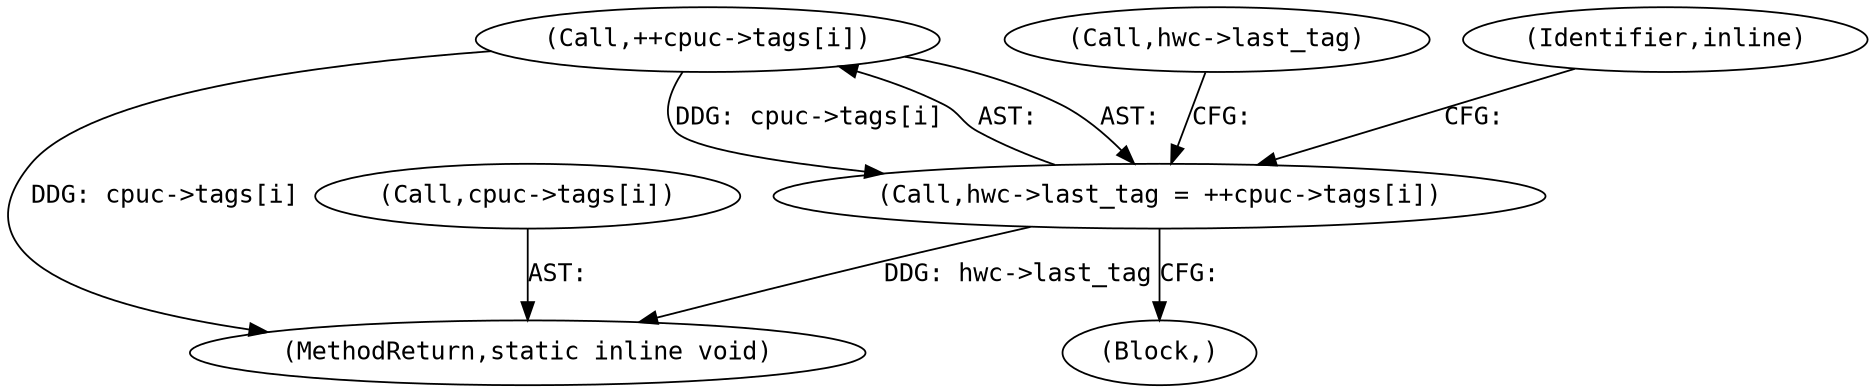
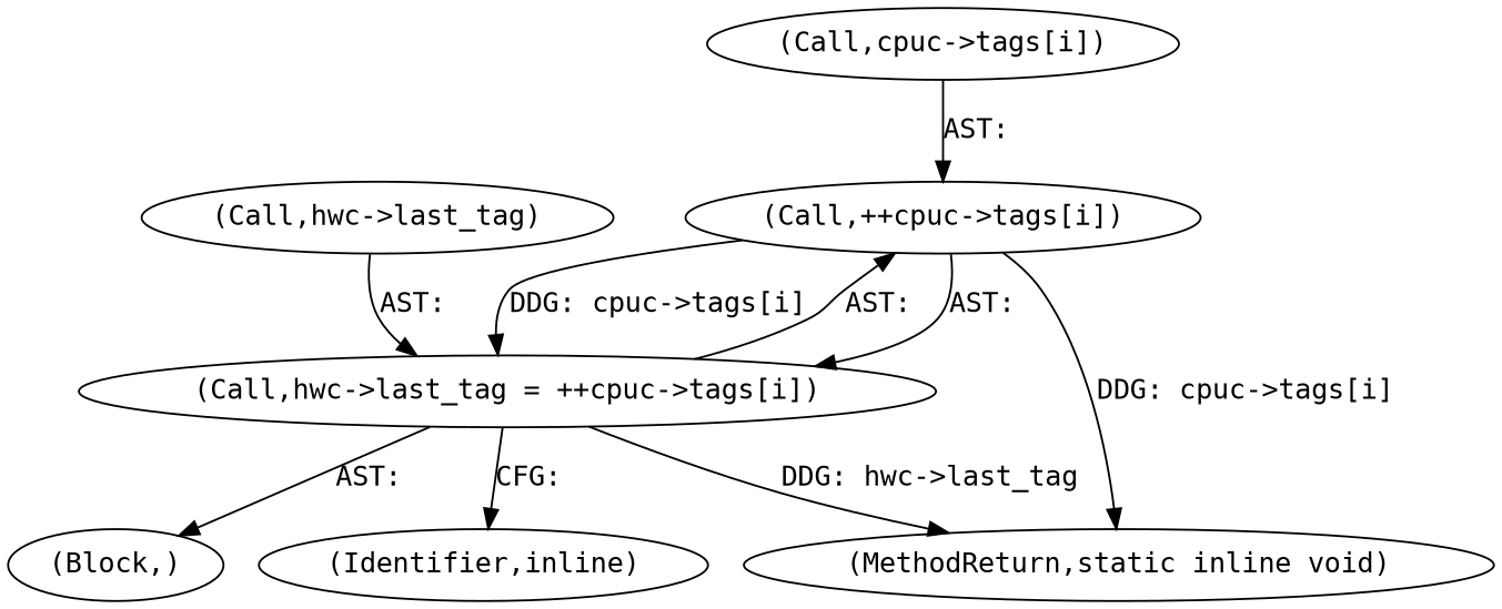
  digraph {
    fontname="DejaVu Sans Mono"
    node [fontname="DejaVu Sans Mono"]
    edge [fontname="DejaVu Sans Mono"]
    n1 [label="(Call,++cpuc->tags[i])"]
    n2 [label="(Call,hwc->last_tag = ++cpuc->tags[i])"]
    n3 [label="(MethodReturn,static inline void)"]
    n4 [label="(Block,)"]
    n5 [label="(Call,cpuc->tags[i])"]
    n6 [label="(Call,hwc->last_tag)"]
    n7 [label="(Identifier,inline)"]
    n1 -> n2 [label="AST: "]
    n1 -> n2 [label="DDG: cpuc->tags[i]"]
    n1 -> n3 [label="DDG: cpuc->tags[i]"]
    n2 -> n1 [label="AST: "]
    n2 -> n3 [label="DDG: hwc->last_tag"]
-   n2 -> n4 [label="CFG: "]
-   n5 -> n3 [label="AST: "]
-   n6 -> n2 [label="CFG: "]
-   n7 -> n2 [label="CFG: "]
+   n2 -> n4 [label="AST: "]
+   n5 -> n1 [label="AST: "]
+   n6 -> n2 [label="AST: "]
+   n2 -> n7 [label="CFG: "]
  }
